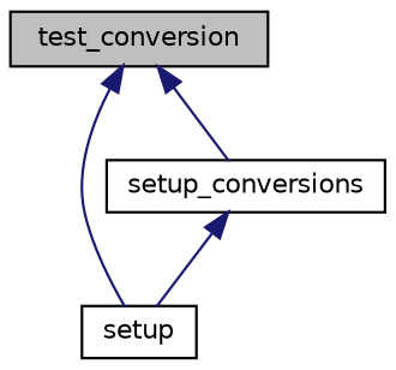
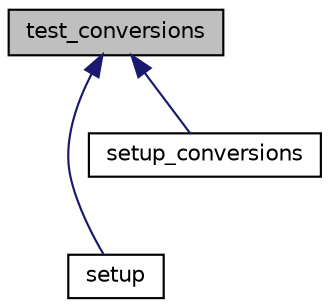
  digraph {
    rankdir=TB
    node [color=black fillcolor=white fontname=Helvetica fontsize=10 shape=record style=filled]
    edge [color=midnightblue dir=back fontname=Helvetica fontsize=10 labelfontname=Helvetica labelfontsize=10 style=solid]
-   n1 [fillcolor=grey75 fontcolor=black height=0.2 label=test_conversion width=0.4]
+   n1 [fillcolor=grey75 fontcolor=black height=0.2 label=test_conversions width=0.4]
    n2 [height=0.2 label=setup width=0.4]
    n3 [height=0.2 label=setup_conversions width=0.4]
    n1 -> n2
    n1 -> n3
-   n3 -> n2
  }
